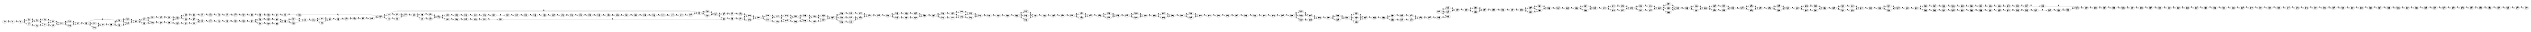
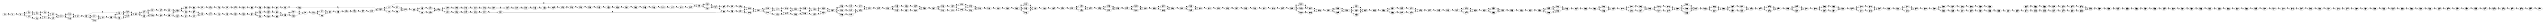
  strict digraph {
    rankdir=LR
    S0
    S1
    S2
    S3
    S4
    S5
    S6
    S7
    S8
    S9
    S10
    S11
    S12
    S13
    S14
    S15
    S16
    S17
    S18
    S19
    S20
    S21
    S22
    S23
    S24
    S25
    S26
    S27
    S28
    S29
    S30
    S31
    S32
    S33
    S34
    S35
    S36
    S37
    S38
    S39
    S40
    S41
    S42
    S43
    S44
    S45
    S46
    S47
    S48
    S49
    S50
    S51
    S52
    S53
    S54
    S55
    S56
    S57
    S58
    S59
    S60
    S61
    S62
    S63
    S64
    S65
    S66
    S67
    S68
    S69
    S70
    S71
    S72
    S73
    S74
    S75
    S76
    S77
    S78
    S79
    S80
    S81
    S82
    S83
    S84
    S85
    S86
    S87
    S88
    S89
    S90
    S91
    S92
    S93
    S94
    S95
    S96
    S97
    S98
    S99
    S100
    S101
    S102
    S103
    S104
    S105
    S106
    S107
    S108
    S109
    S110
    S111
    S112
    S113
    S114
    S115
    S116
    S117
    S118
    S119
    S120
    S121
    S122
    S123
    S124
    S125
    S126
    S127
    S128
    S129
    S130
    S131
    S132
    S133
    S134
    S135
    S136
    S137
    S138
    S139
    S140
    S141
    S142
    S143
    S144
    S145
    S146
    S147
    S148
    S149
    S150
    S151
    S152
    S153
    S154
    S155
    S156
    S157
    S158
    S159
    S160
    S161
    n163 [label=S962]
    S163
    S164
    S165
    S166
    S167
    S168
    S169
    S170
    S171
    S172
    S173
    S174
    S175
    S176
    S177
    S178
    S179
    S180
    S181
    S182
    S183
    S184
    S185
    S186
    S187
    S188
    S189
    S190
    S191
    S192
    S193
    S194
    S195
    S196
    S197
    S198
    S199
    S200
    S201
    S202
    S203
    S204
    S205
    S206
    S207
    S208
    S209
    S210
    S211
    S212
    S213
    S214
    S215
    S216
    S217
    S218
    S219
    S220
    S221
    S222
    S223
    S224
    S225
    S226
    S227
    S228
    S229
    S230
    S231
    S232
    S233
    S234
    S235
    S236
    S237
    S238
    S239
    S240
    S241
    S242
    S243
    S244
    S245
    S246
    S247
    S248
    S249
    S250
    S251
    S252
    S253
    S254
    S255
    S256
    S257
    S258
    S259
    S260
    S261
    S262
    S263
    S264
    S265
    S266
    S267
    S268
    S269
    S270
    S271
    S272
    S273
    S274
    S275
    S276
    S277
    S278
    S279
    S280
    S281
    S282
    S283
    S284
    S285
    S286
    S287
    S288
    S289
    S290
    S291
    S292
    S293
    S294
    S295
    S296
    S297
    S298
    S299
    S300
    S301
    S302
    S303
    S304
    S305
    S307
    S308
    S309
    S310
    S311
    S312
    S313
    S314
    S315
    S316
    S317
    S318
    S319
    S320
    S321
    S322
    S323
    S324
    S325
    S326
    S327
    S328
    S329
    S330
    S331
    S332
    S333
    S334
    S335
    S336
    S337
    S338
    S339
    S340
    S341
    S342
    S343
    S344
    S345
    S346
    S347
    S348
    S349
    S350
    S351
    S352
    S353
    S354
    S355
    S356
    S357
    S358
    S359
    S360
    S361
    S362
    S363
    S364
    S365
    S366
    S367
    S368
    S369
    S370
    S371
    S372
    S373
    S374
    S375
    S376
    S377
    S378
    S379
    S380
    S381
    S382
    S383
    S384
    S385
    S386
    S387
    S388
    S389
    S390
    S391
    S392
    S393
    S394
    S395
    S396
    S397
    S398
    S399
    S400
    S0 -> S1 [label=A]
    S1 -> S2 [label=C]
    S2 -> S3 [label=A]
    S2 -> S4 [label=G]
    S3 -> S5 [label=T]
    S4 -> S5 [label=T]
    S4 -> S6 [label=G]
    S5 -> S7 [label=G]
    S5 -> S8 [label=C]
    S6 -> S7 [label=G]
    S7 -> S9 [label=A]
    S7 -> S10 [label=C]
    S8 -> S10 [label=C]
    S9 -> S11 [label=G]
    S10 -> S11 [label=G]
    S11 -> S12 [label=A]
    S11 -> S13 [label=G]
    S12 -> S14 [label=G]
    S13 -> S14 [label=G]
    S14 -> S15 [label=A]
    S15 -> S16 [label=C]
    S15 -> S17 [label=C]
    S15 -> S18 [label=T]
    S16 -> S19 [label=A]
    S16 -> S20 [label=G]
    S17 -> S21 [label=G]
    S18 -> S21 [label=G]
    S19 -> S22 [label=G]
    S20 -> S22 [label=G]
    S21 -> S23 [label=G]
    S22 -> S24 [label=C]
    S22 -> S25 [label=A]
    S23 -> S16 [label=C]
    S23 -> S26 [label=A]
    S24 -> S27 [label=A]
    S24 -> S28 [label=C]
    S25 -> S28 [label=C]
    S26 -> S19 [label=A]
    S27 -> S29 [label=C]
    S28 -> S30 [label=A]
    S29 -> S31 [label=A]
    S30 -> S32 [label=G]
    S31 -> S33 [label=G]
    S32 -> S33 [label=G]
    S32 -> S34 [label=T]
    S33 -> S35 [label=G]
    S33 -> S36 [label=T]
    S34 -> S37 [label=C]
    S35 -> S38 [label=A]
    S36 -> S39 [label=C]
    S37 -> S40 [label=G]
    S38 -> S41 [label=C]
    S39 -> S42 [label=C]
    S40 -> S42 [label=C]
    S41 -> S43 [label=T]
    S42 -> S44 [label=T]
    S43 -> S45 [label=T]
    S44 -> S46 [label=G]
    S45 -> S47 [label=G]
    S46 -> S48 [label=C]
    S47 -> S49 [label=G]
    S48 -> S50 [label=A]
    S49 -> S51 [label=C]
    S50 -> S52 [label=C]
    S51 -> S53 [label=C]
    S52 -> S54 [label=A]
    S53 -> S55 [label=T]
    S54 -> S56 [label=A]
    S54 -> S57 [label=G]
    S55 -> S58 [label=A]
    S56 -> S59 [label=C]
    S57 -> S60 [label=T]
    S58 -> S61 [label=G]
    S59 -> S62 [label=A]
    S60 -> S63 [label=G]
    S61 -> S64 [label=G]
    S62 -> S65 [label=C]
    S63 -> S65 [label=C]
    S64 -> S66 [label=T]
    S65 -> S67 [label=T]
    S65 -> S68 [label=C]
    S66 -> S69 [label=G]
    S67 -> S70 [label=C]
    S68 -> S70 [label=C]
    S69 -> S71 [label=G]
    S69 -> S72 [label=C]
    S70 -> S73 [label=T]
    S71 -> S74 [label=G]
    S71 -> S75 [label=T]
    S72 -> S76 [label=C]
    S73 -> S77 [label=G]
    S73 -> S78 [label=T]
    S74 -> S79 [label=G]
    S75 -> S80 [label=C]
    S75 -> S81 [label=T]
    S76 -> S79 [label=G]
    S77 -> S82 [label=T]
    S78 -> S82 [label=T]
    S79 -> S83 [label=G]
    S80 -> S84 [label=C]
    S81 -> S84 [label=C]
    S82 -> S85 [label=T]
    S83 -> S86 [label=C]
    S83 -> S87 [label=T]
    S84 -> S88 [label=C]
    S84 -> S89 [label=G]
    S85 -> S90 [label=C]
    S86 -> S91 [label=T]
    S87 -> S92 [label=G]
    S88 -> S93 [label=C]
    S89 -> S94 [label=A]
    S90 -> S95 [label=A]
    S91 -> S96 [label=C]
    S92 -> S96 [label=C]
    S93 -> S97 [label=G]
    S94 -> S98 [label=C]
    S95 -> S99 [label=G]
    S96 -> S100 [label=C]
    S96 -> S101 [label=G]
    S97 -> S102 [label=G]
    S97 -> S103 [label=A]
    S98 -> S102 [label=G]
    S99 -> S104 [label=G]
    S100 -> S105 [label=C]
    S101 -> S106 [label=G]
    S102 -> S107 [label=G]
    S103 -> S107 [label=G]
    S104 -> S69 [label=G]
    S105 -> S108 [label=C]
    S106 -> S109 [label=G]
    S107 -> S110 [label=G]
    S107 -> S111 [label=C]
    S108 -> S112 [label=T]
    S109 -> S113 [label=G]
    S110 -> S114 [label=C]
    S111 -> S114 [label=C]
    S111 -> S115 [label=G]
    S112 -> S116 [label=G]
    S113 -> S117 [label=A]
    S114 -> S118 [label=G]
    S114 -> S119 [label=A]
    S115 -> S119 [label=A]
    S116 -> S120 [label=G]
    S117 -> S121 [label=G]
    S118 -> S122 [label=G]
    S119 -> S122 [label=G]
    S119 -> S123 [label=C]
    S120 -> S124 [label=G]
    S121 -> S88 [label=C]
    S122 -> S125 [label=G]
    S122 -> S126 [label=C]
    S123 -> S126 [label=C]
    S124 -> S127 [label=G]
    S125 -> S128 [label=G]
    S126 -> S128 [label=G]
    S126 -> S129 [label=T]
    S127 -> S130 [label=C]
    S128 -> S131 [label=C]
    S128 -> S132 [label=G]
    S129 -> S131 [label=C]
    S130 -> S133 [label=T]
    S131 -> S134 [label=C]
    S132 -> S134 [label=C]
    S133 -> S135 [label=T]
    S134 -> S136 [label=A]
    S134 -> S137 [label=C]
    S134 -> S138 [label=G]
    S135 -> S139 [label=C]
    S136 -> S140 [label=C]
    S137 -> S141 [label=A]
    S138 -> S142 [label=T]
    S139 -> S143 [label=C]
    S140 -> S144 [label=T]
    S141 -> S145 [label=G]
    S142 -> S145 [label=G]
    S143 -> S146 [label=A]
    S144 -> S147 [label=G]
    S145 -> S147 [label=G]
    S146 -> S148 [label=C]
    S147 -> S149 [label=A]
    S148 -> S150 [label=T]
    S149 -> S151 [label=G]
    S150 -> S152 [label=C]
    S151 -> S153 [label=C]
    S151 -> S154 [label=A]
    S152 -> S155 [label=C]
    S153 -> S156 [label=G]
    S154 -> S157 [label=A]
    S155 -> S158 [label=A]
    S156 -> S159 [label=C]
    S157 -> S160 [label=A]
    S158 -> S161 [label=G]
    S159 -> n163 [label=C]
    S160 -> n163 [label=C]
    S161 -> S163 [label=T]
    n163 -> S164 [label=A]
    S163 -> S165 [label=T]
    S164 -> S166 [label=A]
    S164 -> S167 [label=G]
    S165 -> S168 [label=C]
    S166 -> S169 [label=G]
    S167 -> S170 [label=A]
    S168 -> S171 [label=T]
    S169 -> S172 [label=G]
    S169 -> S173 [label=C]
    S170 -> S173 [label=C]
    S171 -> S174 [label=A]
    S172 -> S175 [label=T]
    S173 -> S175 [label=T]
    S173 -> S176 [label=C]
    S174 -> S177 [label=C]
    S175 -> S178 [label=G]
    S176 -> S178 [label=G]
    S177 -> S179 [label=C]
    S178 -> S180 [label=A]
    S179 -> S75 [label=T]
    S180 -> S181 [label=G]
    S181 -> S182 [label=G]
    S182 -> S183 [label=C]
    S183 -> S184 [label=T]
    S183 -> S185 [label=G]
    S183 -> S186 [label=C]
    S184 -> S187 [label=C]
    S185 -> S187 [label=C]
    S186 -> S187 [label=C]
    S187 -> S188 [label=T]
    S188 -> S189 [label=G]
    S189 -> S190 [label=C]
    S190 -> S191 [label=G]
    S191 -> S192 [label=A]
    S191 -> S193 [label=G]
    S192 -> S194 [label=G]
    S193 -> S194 [label=G]
    S194 -> S195 [label=T]
    S195 -> S196 [label=C]
    S195 -> S197 [label=G]
    S196 -> S198 [label=A]
    S197 -> S198 [label=A]
    S198 -> S199 [label=A]
    S199 -> S200 [label=T]
    S199 -> S201 [label=A]
    S200 -> S202 [label=A]
    S201 -> S202 [label=A]
    S202 -> S203 [label=A]
    S203 -> S204 [label=T]
    S203 -> S205 [label=C]
    S204 -> S206 [label=G]
    S205 -> S206 [label=G]
    S206 -> S207 [label=C]
    S207 -> S208 [label=T]
    S207 -> S209 [label=C]
    S208 -> S210 [label=G]
    S209 -> S210 [label=G]
    S210 -> S211 [label=T]
    S211 -> S212 [label=C]
    S212 -> S213 [label=T]
    S213 -> S214 [label=A]
    S214 -> S215 [label=C]
    S215 -> S216 [label=T]
    S216 -> S217 [label=G]
    S217 -> S218 [label=T]
    S218 -> S219 [label=G]
    S219 -> S220 [label=C]
    S220 -> S221 [label=A]
    S220 -> S222 [label=C]
    S220 -> S223 [label=G]
    S221 -> S224 [label=G]
    S222 -> S225 [label=A]
    S223 -> S224 [label=G]
    S224 -> S226 [label=T]
    S225 -> S226 [label=T]
    S226 -> S227 [label=C]
    S227 -> S228 [label=A]
    S227 -> S229 [label=G]
    S228 -> S230 [label=T]
    S229 -> S230 [label=T]
    S230 -> S231 [label=T]
    S230 -> S232 [label=C]
    S230 -> S233 [label=G]
    S231 -> S234 [label=T]
    S232 -> S234 [label=T]
    S233 -> S234 [label=T]
    S234 -> S235 [label=T]
    S235 -> S236 [label=C]
    S236 -> S237 [label=C]
    S236 -> S238 [label=T]
    S237 -> S239 [label=C]
    S238 -> S240 [label=G]
    S239 -> S241 [label=G]
    S240 -> S242 [label=C]
    S241 -> S243 [label=G]
    S242 -> S243 [label=G]
    S243 -> S244 [label=A]
    S244 -> S245 [label=G]
    S245 -> S246 [label=T]
-   S247 -> S246 [label=T]
+   S246 -> S247 [label=T]
    S247 -> S248 [label=T]
    S247 -> S249 [label=C]
    S248 -> S250 [label=C]
    S249 -> S250 [label=C]
    S250 -> S251 [label=T]
    S251 -> S252 [label=C]
    S251 -> S253 [label=G]
    S252 -> S254 [label=A]
    S253 -> S254 [label=A]
    S254 -> S255 [label=A]
    S255 -> S256 [label=G]
    S256 -> S257 [label=G]
    S257 -> S258 [label=A]
    S258 -> S259 [label=G]
    S258 -> S260 [label=A]
    S259 -> S261 [label=T]
    S259 -> S262 [label=C]
    S260 -> S262 [label=C]
    S261 -> S263 [label=T]
    S262 -> S263 [label=T]
    S263 -> S264 [label=G]
    S264 -> S265 [label=G]
    S265 -> S266 [label=C]
    S266 -> S267 [label=T]
    S266 -> S268 [label=C]
    S267 -> S269 [label=G]
    S268 -> S269 [label=G]
    S269 -> S270 [label=C]
    S270 -> S271 [label=C]
    S270 -> S272 [label=G]
    S271 -> S273 [label=A]
    S272 -> S274 [label=C]
    S273 -> S275 [label=T]
    S274 -> S275 [label=T]
    S275 -> S276 [label=C]
    S275 -> S277 [label=G]
    S276 -> S278 [label=T]
    S277 -> S279 [label=G]
    S278 -> S280 [label=C]
    S279 -> S280 [label=C]
    S280 -> S281 [label=C]
    S280 -> S282 [label=T]
    S280 -> S283 [label=G]
    S281 -> S284 [label=C]
    S282 -> S284 [label=C]
    S283 -> S284 [label=C]
    S284 -> S285 [label=A]
    S285 -> S286 [label=G]
    S285 -> S287 [label=A]
    S286 -> S288 [label=G]
    S287 -> S288 [label=G]
    S288 -> S289 [label=C]
    S288 -> S290 [label=A]
    S289 -> S291 [label=C]
    S290 -> S292 [label=G]
    S291 -> S293 [label=C]
    S292 -> S293 [label=C]
    S293 -> S294 [label=A]
    S294 -> S295 [label=T]
    S294 -> S296 [label=C]
    S295 -> S297 [label=G]
    S296 -> S297 [label=G]
    S297 -> S298 [label=C]
    S298 -> S299 [label=T]
    S298 -> S300 [label=A]
    S299 -> S301 [label=G]
    S300 -> S301 [label=G]
    S301 -> S302 [label=T]
    S302 -> S303 [label=C]
    S302 -> S304 [label=A]
    S303 -> S305 [label=A]
    S304 -> S307 [label=G]
    S305 -> S308 [label=C]
    S307 -> S308 [label=C]
    S308 -> S309 [label=C]
    S309 -> S310 [label=T]
    S309 -> S311 [label=A]
    S310 -> S312 [label=C]
    S311 -> S313 [label=T]
    S312 -> S314 [label=G]
    S313 -> S314 [label=G]
    S314 -> S315 [label=C]
    S315 -> S316 [label=C]
    S316 -> S317 [label=T]
    S316 -> S318 [label=C]
    S317 -> S319 [label=T]
    S318 -> S319 [label=T]
    S319 -> S320 [label=T]
    S320 -> S321 [label=C]
    S321 -> S322 [label=T]
    S321 -> S323 [label=C]
    S322 -> S324 [label=T]
    S323 -> S325 [label=C]
    S324 -> S326 [label=G]
    S325 -> S327 [label=C]
    S326 -> S328 [label=T]
    S327 -> S329 [label=C]
    S328 -> S330 [label=T]
    S329 -> S331 [label=G]
    S330 -> S332 [label=G]
    S331 -> S333 [label=C]
-   S332 -> S334 [label=G]
    S333 -> S335 [label=A]
    S334 -> S336 [label=A]
    S335 -> S337 [label=G]
    S336 -> S338 [label=T]
    S337 -> S339 [label=T]
    S338 -> S340 [label=A]
    S339 -> S341 [label=C]
    S340 -> S342 [label=C]
    S341 -> S343 [label=A]
    S342 -> S344 [label=T]
    S343 -> S345 [label=A]
    S344 -> S346 [label=T]
    S345 -> S347 [label=G]
    S346 -> S348 [label=C]
    S347 -> S349 [label=G]
    S348 -> S350 [label=A]
    S349 -> S351 [label=C]
    S350 -> S352 [label=G]
    S351 -> S353 [label=A]
    S352 -> S354 [label=A]
    S353 -> S348 [label=C]
    S354 -> S355 [label=G]
    S355 -> S356 [label=G]
    S356 -> S357 [label=A]
    S357 -> S358 [label=G]
    S358 -> S359 [label=G]
    S359 -> S360 [label=G]
    S360 -> S361 [label=G]
    S361 -> S362 [label=A]
    S362 -> S363 [label=A]
    S363 -> S364 [label=T]
    S364 -> S365 [label=G]
    S365 -> S366 [label=T]
    S366 -> S367 [label=C]
    S367 -> S368 [label=C]
    S368 -> S369 [label=C]
    S369 -> S370 [label=T]
    S370 -> S371 [label=C]
    S371 -> S372 [label=C]
    S372 -> S373 [label=T]
    S373 -> S374 [label=G]
    S374 -> S375 [label=T]
    S375 -> S376 [label=C]
    S376 -> S377 [label=T]
    S377 -> S378 [label=C]
    S378 -> S379 [label=A]
    S379 -> S380 [label=G]
    S380 -> S381 [label=G]
    S381 -> S382 [label=C]
    S382 -> S383 [label=T]
    S383 -> S384 [label=T]
    S384 -> S385 [label=C]
    S385 -> S386 [label=G]
    S386 -> S387 [label=G]
    S387 -> S388 [label=G]
    S388 -> S389 [label=C]
    S389 -> S390 [label=C]
    S390 -> S391 [label=C]
    S391 -> S392 [label=C]
    S392 -> S393 [label=T]
    S393 -> S394 [label=C]
    S394 -> S395 [label=A]
    S395 -> S396 [label=A]
    S396 -> S397 [label=T]
    S397 -> S398 [label=C]
    S398 -> S399 [label=C]
    S399 -> S400 [label=T]
  }
